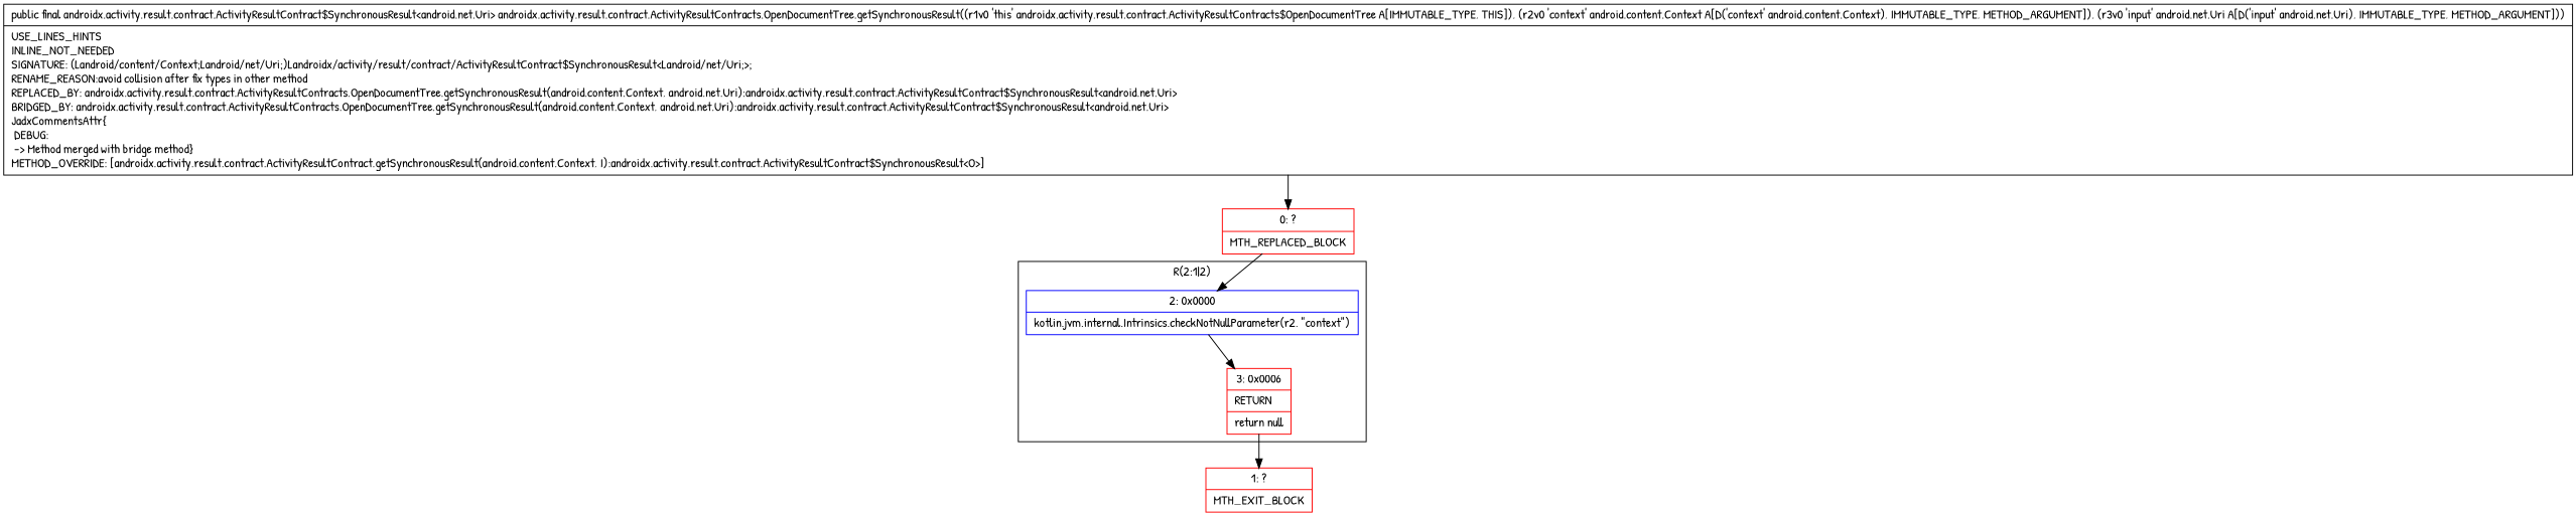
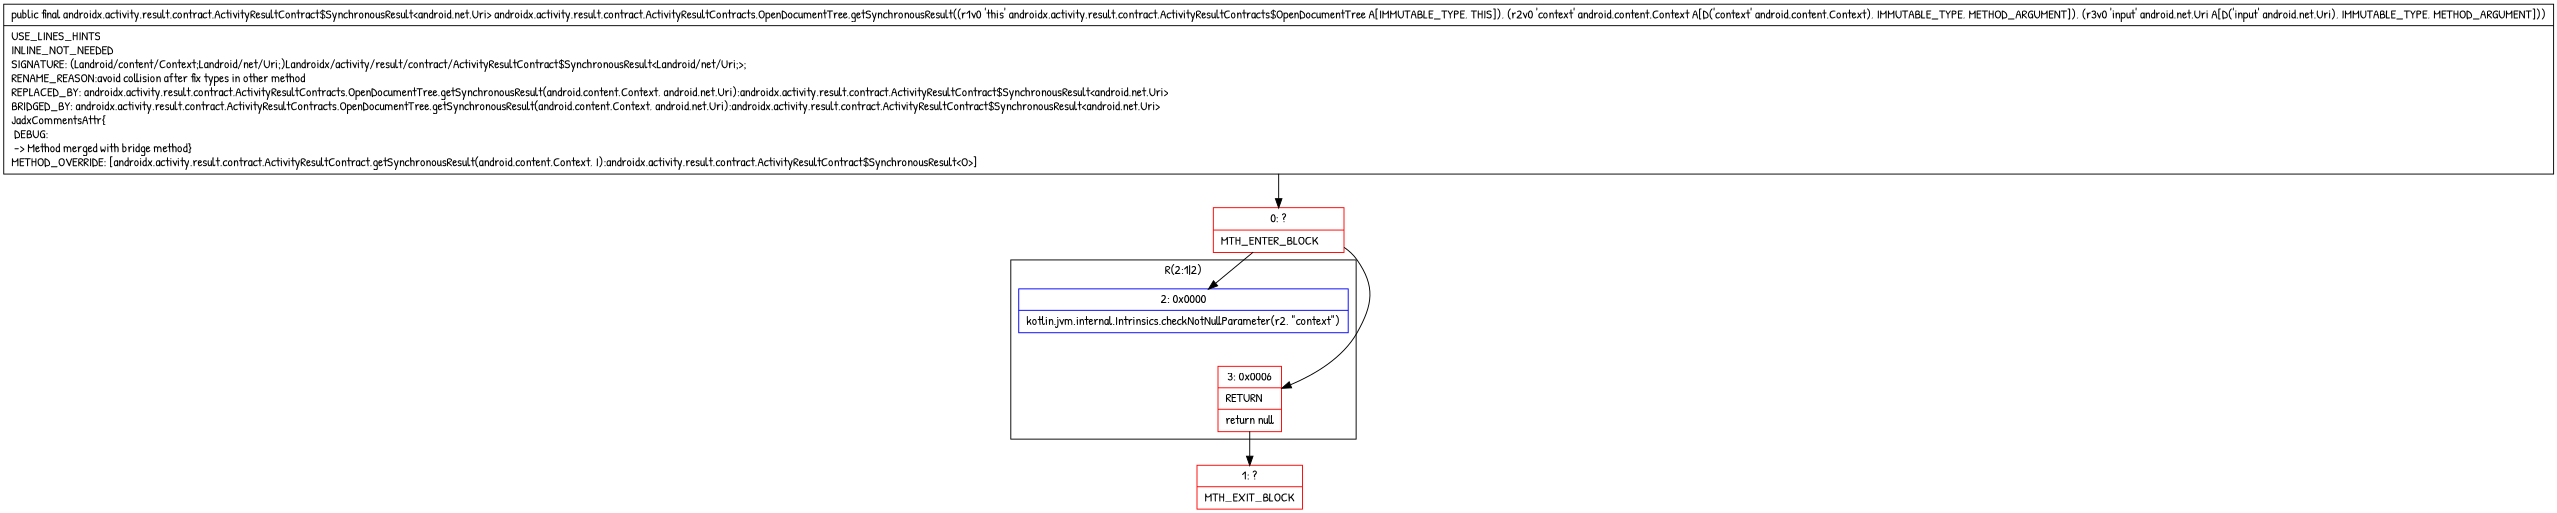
  digraph {
    fontname="Patrick Hand"
    node [color=red fontname="Patrick Hand" shape=record]
    edge [fontname="Patrick Hand"]
    n1 [color=blue label="{2\:\ 0x0000|kotlin.jvm.internal.Intrinsics.checkNotNullParameter(r2, \"context\")\l}"]
    n2 [label="{3\:\ 0x0006|RETURN\l|return null\l}"]
    n3 [label="{1\:\ ?|MTH_EXIT_BLOCK\l}"]
-   n4 [label="{0\:\ ?|MTH_REPLACED_BLOCK\l}"]
+   n4 [label="{0\:\ ?|MTH_ENTER_BLOCK\l}"]
    n5 [label="{public final androidx.activity.result.contract.ActivityResultContract$SynchronousResult\<android.net.Uri\> androidx.activity.result.contract.ActivityResultContracts.OpenDocumentTree.getSynchronousResult((r1v0 'this' androidx.activity.result.contract.ActivityResultContracts$OpenDocumentTree A[IMMUTABLE_TYPE, THIS]), (r2v0 'context' android.content.Context A[D('context' android.content.Context), IMMUTABLE_TYPE, METHOD_ARGUMENT]), (r3v0 'input' android.net.Uri A[D('input' android.net.Uri), IMMUTABLE_TYPE, METHOD_ARGUMENT]))  | USE_LINES_HINTS\lINLINE_NOT_NEEDED\lSIGNATURE: (Landroid\/content\/Context;Landroid\/net\/Uri;)Landroidx\/activity\/result\/contract\/ActivityResultContract$SynchronousResult\<Landroid\/net\/Uri;\>;\lRENAME_REASON:avoid collision after fix types in other method\lREPLACED_BY: androidx.activity.result.contract.ActivityResultContracts.OpenDocumentTree.getSynchronousResult(android.content.Context, android.net.Uri):androidx.activity.result.contract.ActivityResultContract$SynchronousResult\<android.net.Uri\>\lBRIDGED_BY: androidx.activity.result.contract.ActivityResultContracts.OpenDocumentTree.getSynchronousResult(android.content.Context, android.net.Uri):androidx.activity.result.contract.ActivityResultContract$SynchronousResult\<android.net.Uri\>\lJadxCommentsAttr\{\l DEBUG: \l \-\> Method merged with bridge method\}\lMETHOD_OVERRIDE: [androidx.activity.result.contract.ActivityResultContract.getSynchronousResult(android.content.Context, I):androidx.activity.result.contract.ActivityResultContract$SynchronousResult\<O\>]\l}" color=""]
    subgraph cluster_1 {
      label="R(2:1|2)"
      n1
      n2
    }
-   n1 -> n2
+   n4 -> n2
    n2 -> n3
    n4 -> n1
    n5 -> n4
  }
